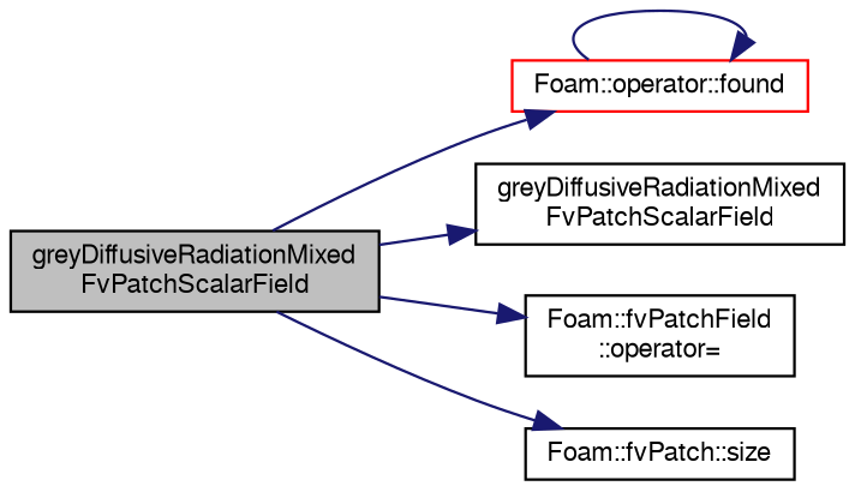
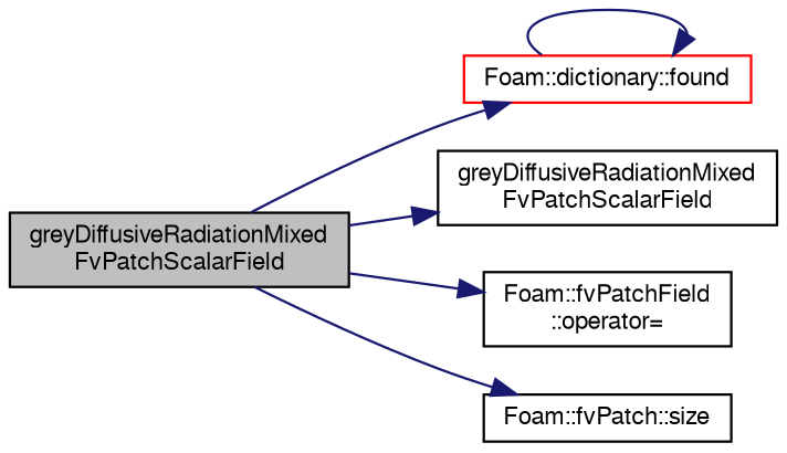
  digraph {
    rankdir=LR
    node [color=black fontname=FreeSans fontsize=10 shape=record]
    edge [color=midnightblue fontname=FreeSans fontsize=10 labelfontname=FreeSans labelfontsize=10 style=solid]
    n1 [fillcolor=grey75 fontcolor=black height=0.2 label="greyDiffusiveRadiationMixed\lFvPatchScalarField" style=filled width=0.4]
-   n2 [color=red height=0.2 label="Foam::operator::found" width=0.4]
+   n2 [color=red height=0.2 label="Foam::dictionary::found" width=0.4]
    n3 [height=0.2 label="greyDiffusiveRadiationMixed\lFvPatchScalarField" width=0.4]
    n4 [height=0.2 label="Foam::fvPatchField\l::operator=" width=0.4]
    n5 [height=0.2 label="Foam::fvPatch::size" width=0.4]
    n1 -> n2
    n1 -> n3
    n1 -> n4
    n1 -> n5
    n2 -> n2
  }
